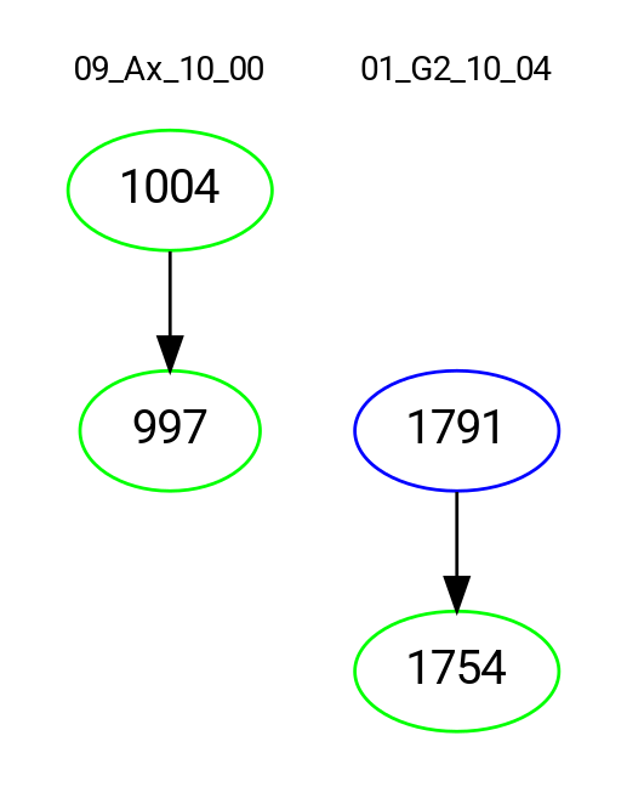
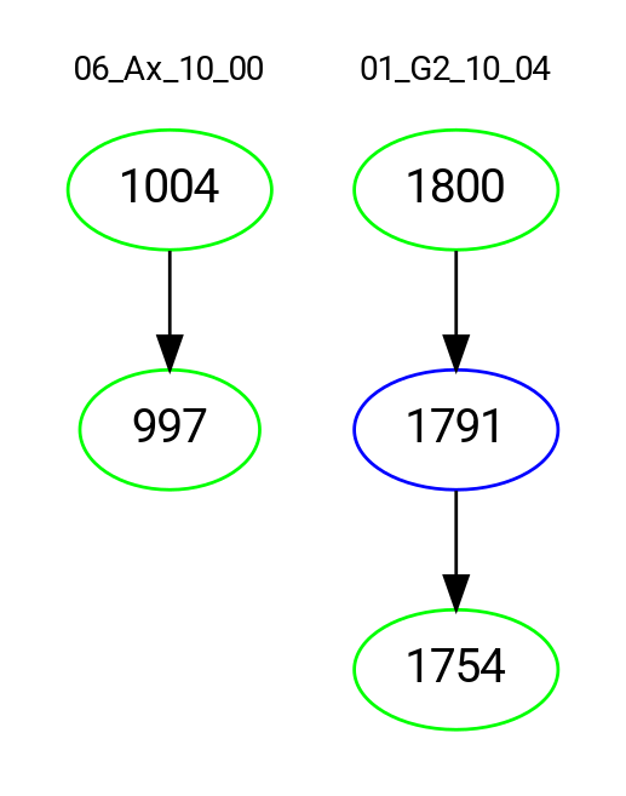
  digraph {
    fontname=Roboto
    node [color=green fontname=Roboto]
    edge [color=black fontname=Roboto]
    n1 [label=1004]
    n2 [label=997]
+   n3 [label=1800]
    n4 [color=blue label=1791]
    n5 [label=1754]
    subgraph cluster_1 {
      color=white
      fontsize=10
-     label="09_Ax_10_00"
+     label="06_Ax_10_00"
      n1
      n2
    }
    subgraph cluster_2 {
      color=white
      fontsize=10
      label="01_G2_10_04"
+     n3
      n4
      n5
    }
    n1 -> n2
+   n3 -> n4
    n4 -> n5
  }
